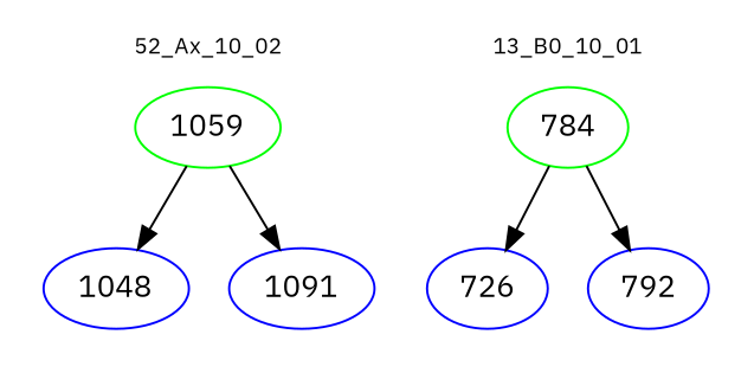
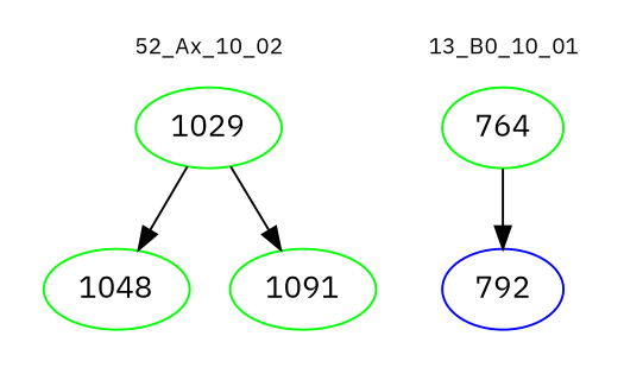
  digraph {
    fontname="IBM Plex Sans"
    node [color=blue fontname="IBM Plex Sans"]
    edge [color=black fontname="IBM Plex Sans"]
-   n1 [color=green label=1059]
-   n2 [label=1048]
-   n3 [label=1091]
-   n4 [color=green label=784]
-   n5 [label=726]
+   n1 [color=green label=1029]
+   n2 [color=green label=1048]
+   n3 [color=green label=1091]
+   n4 [color=green label=764]
    n6 [label=792]
    subgraph cluster_1 {
      color=white
      fontsize=10
      label="52_Ax_10_02"
      n1
      n2
      n3
    }
    subgraph cluster_2 {
      color=white
      fontsize=10
      label="13_B0_10_01"
      n4
-     n5
      n6
    }
    n1 -> n2
    n1 -> n3
-   n4 -> n5
    n4 -> n6
  }
